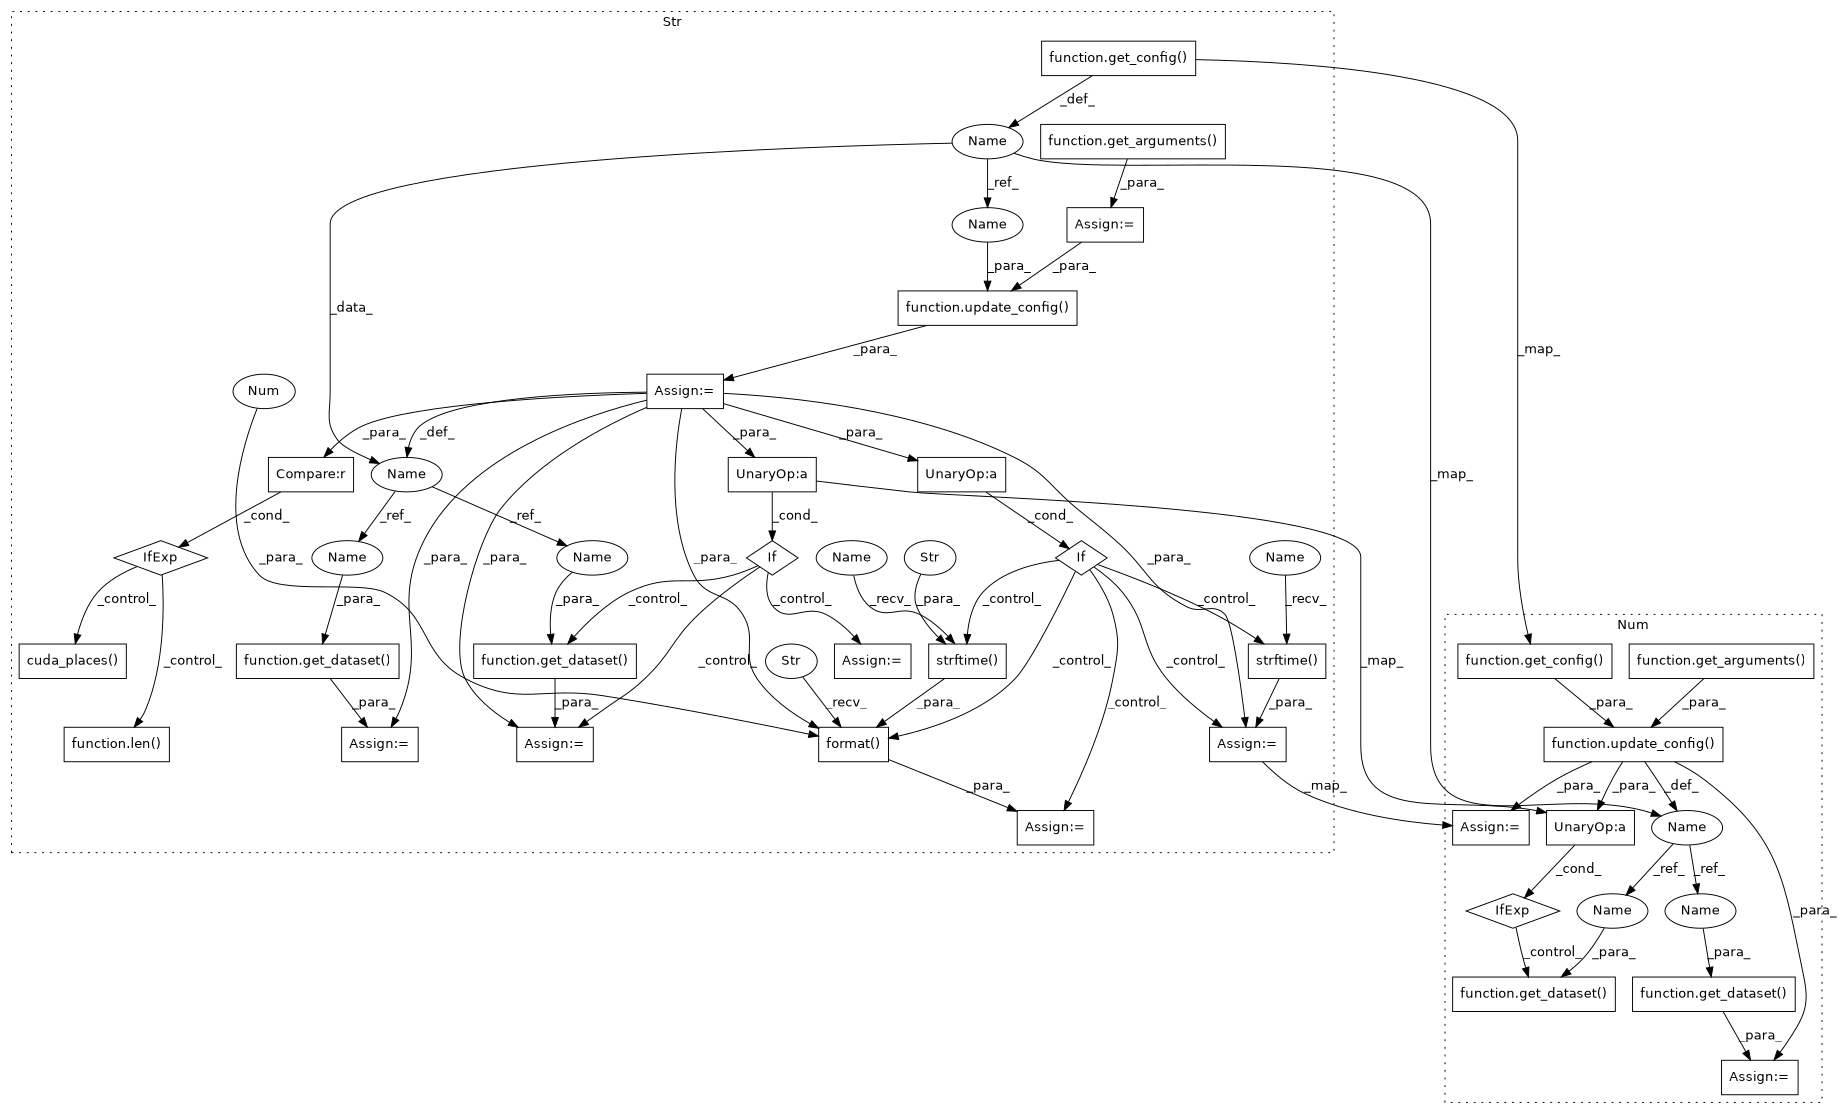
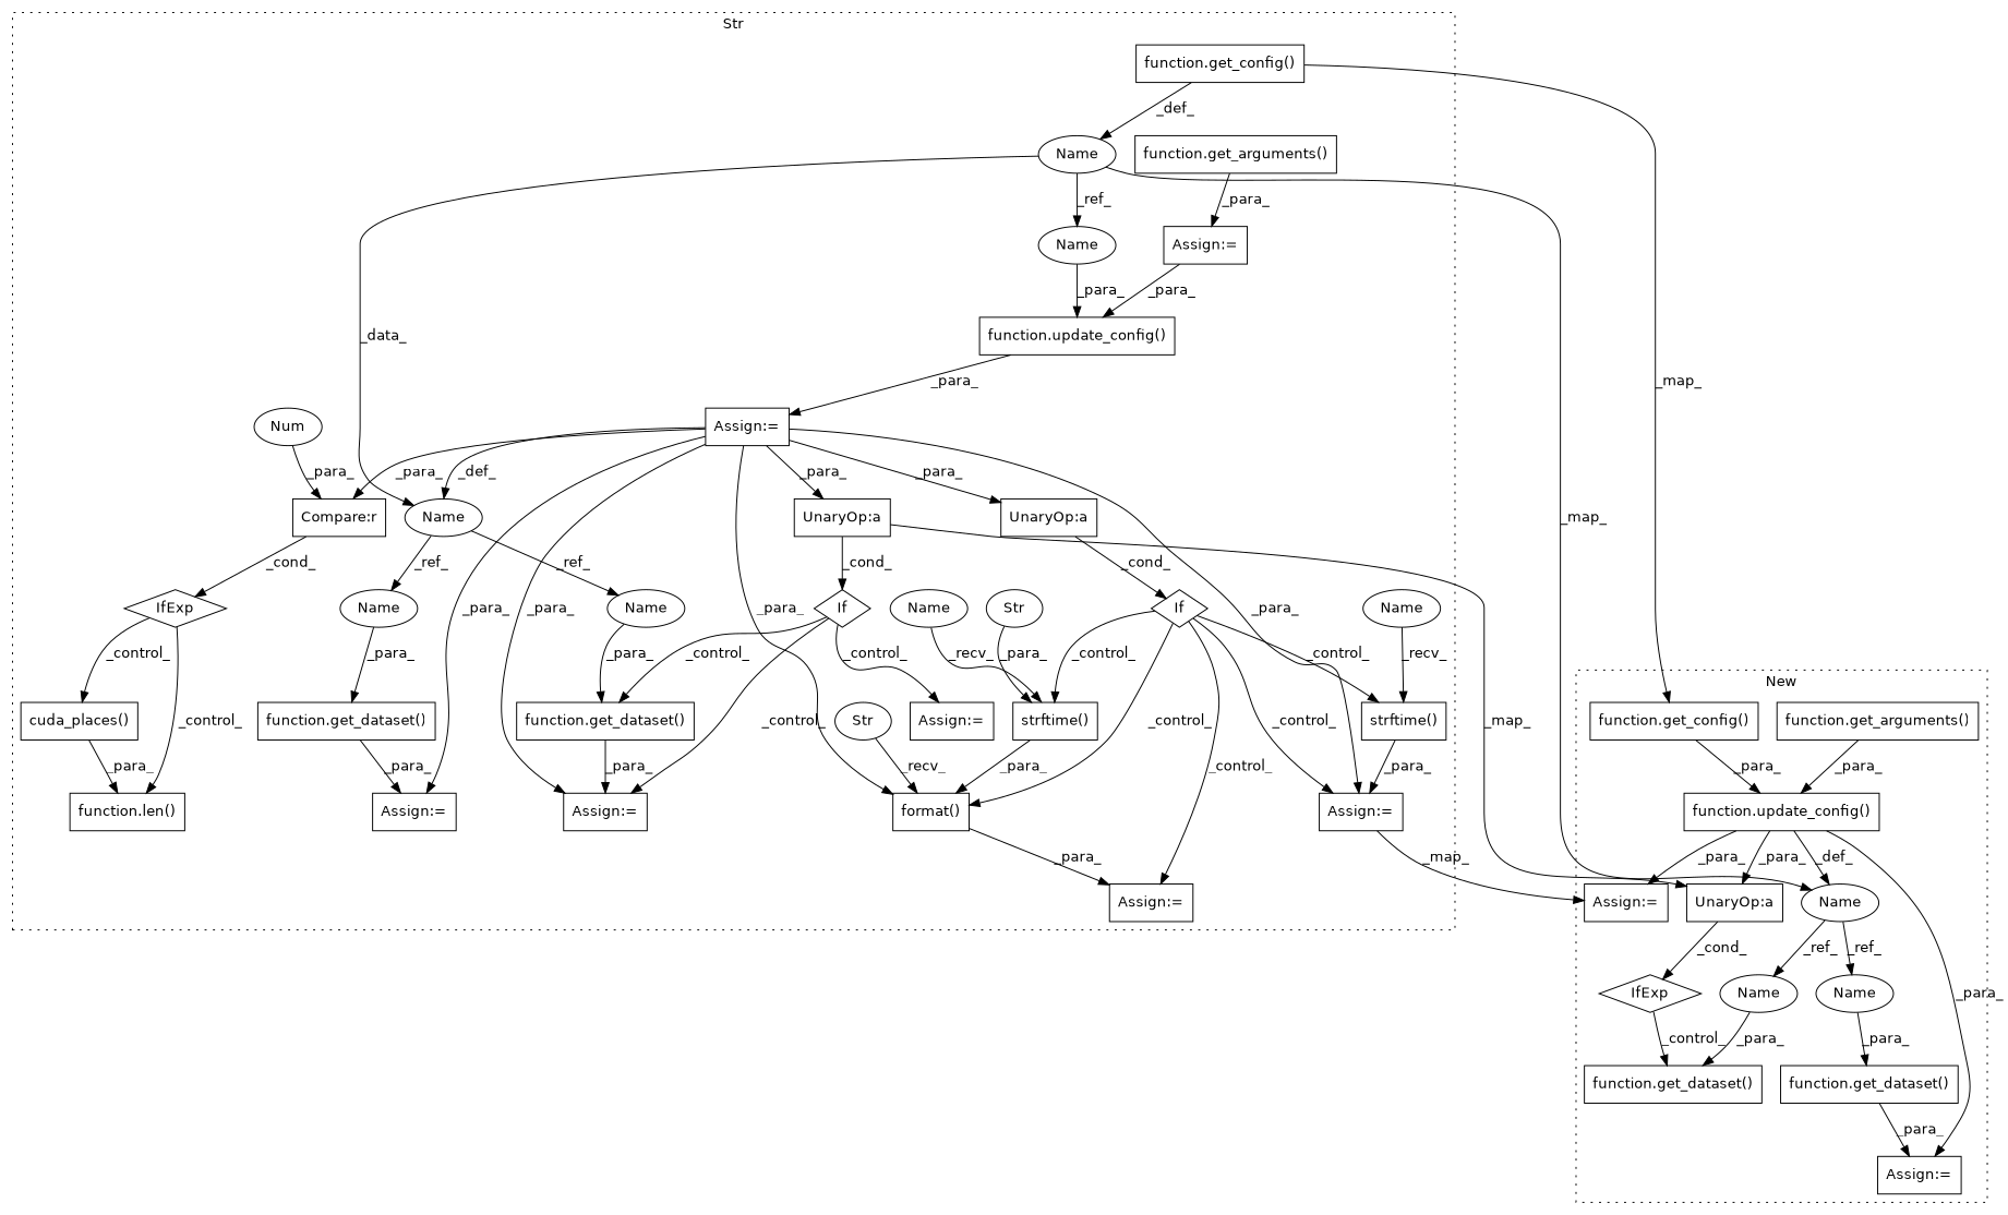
  digraph {
    fontname="DejaVu Sans"
    node [a=75 fontname="DejaVu Sans" l=3 shape=box]
    edge [fontname="DejaVu Sans"]
    n1 [l="21,1" label="format()" s="26854,26920"]
    n2 [a=66 l=13 label=Str s=26854 shape=ellipse]
    n3 [a=96 label=If s=26812 shape=diamond]
    n4 [a=68 label="Assign:=" s=26692]
    n5 [l=15 label="function.get_arguments()" s=26695]
    n6 [a=96 label=If s=27147 shape=diamond]
    n7 [a=61 l=15 label="UnaryOp:a" s=26815]
    n8 [l=27 label="cuda_places()" s=27337]
    n9 [l=12 label="function.get_config()" s=26724]
    n10 [a=40 l=18 label="Compare:r" s=27369]
    n11 [a=51 l="4,6" label=IfExp s="27365,27387" shape=diamond]
    n12 [a=61 l=15 label="UnaryOp:a" s=27150]
    n13 [l="12,13" label="function.get_dataset()" s="27282,27300"]
    n14 [a=76 l=2 label=Num s=27385 shape=ellipse]
    n15 [l="12,15" label="function.get_dataset()" s="27191,27209"]
    n16 [a=87 l=6 label=Name s=26741 shape=ellipse]
    n17 [l="14,1" label="strftime()" s="26987,27018"]
    n18 [l="14,1" label="strftime()" s="26888,26919"]
    n19 [a=66 l=17 label=Str s=26902 shape=ellipse]
    n20 [a=68 label="Assign:=" s=27279]
    n21 [a=68 label="Assign:=" s=27256]
    n22 [a=68 label="Assign:=" s=26851]
    n23 [a=68 label="Assign:=" s=27188]
    n24 [a=68 label="Assign:=" s=26951]
    n25 [l="4,1" label="function.len()" s="27333,27364"]
    n26 [a=87 l=6 label=Name s=26715 shape=ellipse]
    n27 [a=68 label="Assign:=" s=26747]
    n28 [l="14,1" label="function.update_config()" s="26750,26781"]
    n29 [a=87 l=4 label=Name s=26888 shape=ellipse]
    n30 [a=87 l=4 label=Name s=26987 shape=ellipse]
    n31 [a=87 l=6 label=Name s=27294 shape=ellipse]
    n32 [a=87 l=6 label=Name s=27203 shape=ellipse]
    n33 [a=87 l=6 label=Name s=26764 shape=ellipse]
    n34 [a=51 l="4,6" label=IfExp s="24649,24668" shape=diamond]
    n35 [l=15 label="function.get_arguments()" s=24282]
    n36 [l=12 label="function.get_config()" s=24268]
    n37 [a=61 l=15 label="UnaryOp:a" s=24653]
    n38 [l="12,17" label="function.get_dataset()" s="24697,24715"]
    n39 [a=68 label="Assign:=" s=24694]
    n40 [a=68 label="Assign:=" s=24339]
    n41 [l="14,1" label="function.update_config()" s="24254,24297"]
    n42 [l="12,16" label="function.get_dataset()" s="24615,24633"]
    n43 [a=87 l=6 label=Name s=24245 shape=ellipse]
    n44 [a=87 l=6 label=Name s=24627 shape=ellipse]
    n45 [a=87 l=6 label=Name s=24709 shape=ellipse]
    subgraph cluster_1 {
      label=Str
      style=dotted
      n1
      n2
      n3
      n4
      n5
      n6
      n7
      n8
      n9
      n10
      n11
      n12
      n13
      n14
      n15
      n16
      n17
      n18
      n19
      n20
      n21
      n22
      n23
      n24
      n25
      n26
      n27
      n28
      n29
      n30
      n31
      n32
      n33
    }
    subgraph cluster_2 {
-     label=Num
+     label=New
      style=dotted
      n34
      n35
      n36
      n37
      n38
      n39
      n40
      n41
      n42
      n43
      n44
      n45
    }
    n1 -> n22 [label=_para_]
    n2 -> n1 [label=_recv_]
    n3 -> n1 [label=_control_]
    n3 -> n17 [label=_control_]
    n3 -> n18 [label=_control_]
    n3 -> n22 [label=_control_]
    n3 -> n24 [label=_control_]
    n4 -> n28 [label=_para_]
    n5 -> n4 [label=_para_]
    n6 -> n15 [label=_control_]
    n6 -> n21 [label=_control_]
    n6 -> n23 [label=_control_]
    n7 -> n3 [label=_cond_]
+   n8 -> n25 [label=_para_]
    n9 -> n26 [label=_def_]
    n9 -> n36 [label=_map_]
    n10 -> n11 [label=_cond_]
    n11 -> n8 [label=_control_]
    n11 -> n25 [label=_control_]
    n12 -> n6 [label=_cond_]
    n12 -> n37 [label=_map_]
    n13 -> n20 [label=_para_]
-   n14 -> n1 [label=_para_]
+   n14 -> n10 [label=_para_]
    n15 -> n23 [label=_para_]
    n16 -> n31 [label=_ref_]
    n16 -> n32 [label=_ref_]
    n17 -> n24 [label=_para_]
    n18 -> n1 [label=_para_]
    n19 -> n18 [label=_para_]
    n24 -> n40 [label=_map_]
    n26 -> n16 [label=_data_]
    n26 -> n33 [label=_ref_]
    n26 -> n43 [label=_map_]
    n27 -> n1 [label=_para_]
    n27 -> n7 [label=_para_]
    n27 -> n10 [label=_para_]
    n27 -> n12 [label=_para_]
    n27 -> n16 [label=_def_]
    n27 -> n20 [label=_para_]
    n27 -> n23 [label=_para_]
    n27 -> n24 [label=_para_]
    n28 -> n27 [label=_para_]
    n29 -> n18 [label=_recv_]
    n30 -> n17 [label=_recv_]
    n31 -> n13 [label=_para_]
    n32 -> n15 [label=_para_]
    n33 -> n28 [label=_para_]
    n34 -> n42 [label=_control_]
    n35 -> n41 [label=_para_]
    n36 -> n41 [label=_para_]
    n37 -> n34 [label=_cond_]
    n38 -> n39 [label=_para_]
    n41 -> n37 [label=_para_]
    n41 -> n39 [label=_para_]
    n41 -> n40 [label=_para_]
    n41 -> n43 [label=_def_]
    n43 -> n44 [label=_ref_]
    n43 -> n45 [label=_ref_]
    n44 -> n42 [label=_para_]
    n45 -> n38 [label=_para_]
  }
